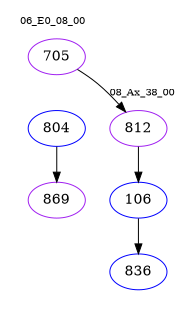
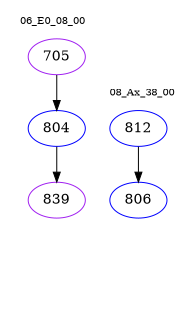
  digraph {
    node [color=blue]
    edge [color=black]
-   n1 [color=purple label=812]
-   n2 [label=106]
-   n3 [label=836]
+   n1 [label=812]
+   n2 [label=806]
    n4 [color=purple label=705]
    n5 [label=804]
-   n6 [color=purple label=869]
+   n6 [color=purple label=839]
    subgraph cluster_1 {
      color=white
      fontsize=10
      label="08_Ax_38_00"
      n1
      n2
-     n3
    }
    subgraph cluster_2 {
      color=white
      fontsize=10
      label="06_E0_08_00"
      n4
      n5
      n6
    }
    n1 -> n2
-   n2 -> n3
-   n4 -> n1
+   n4 -> n5
    n5 -> n6
  }
